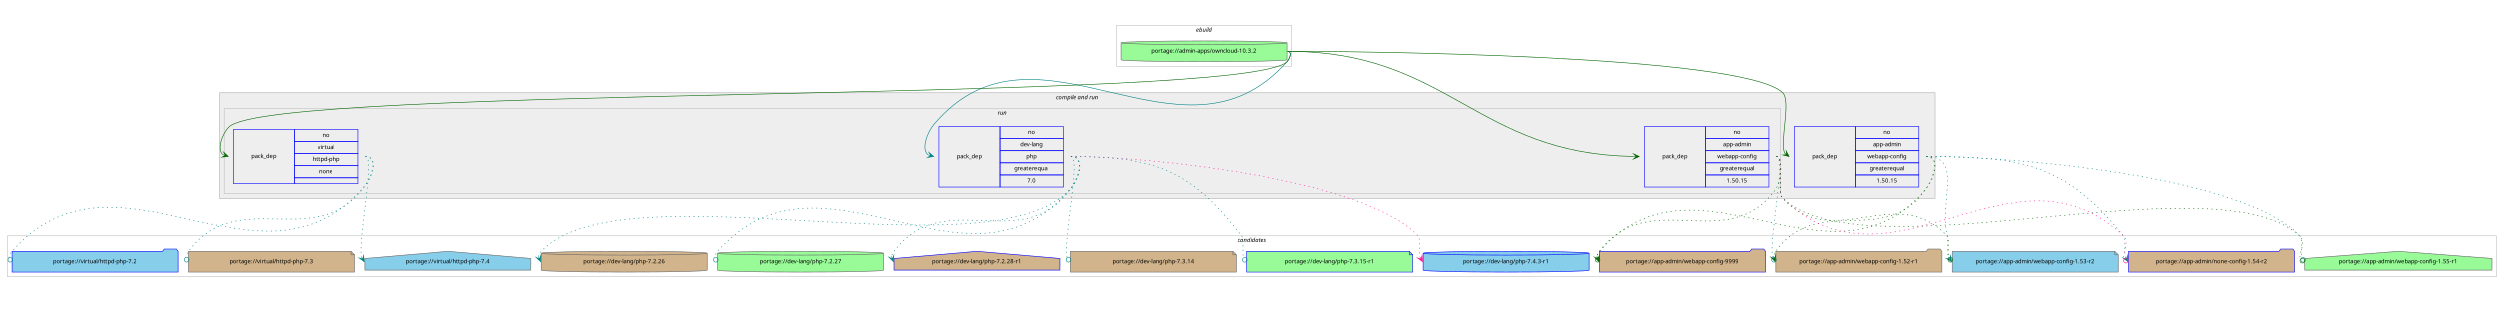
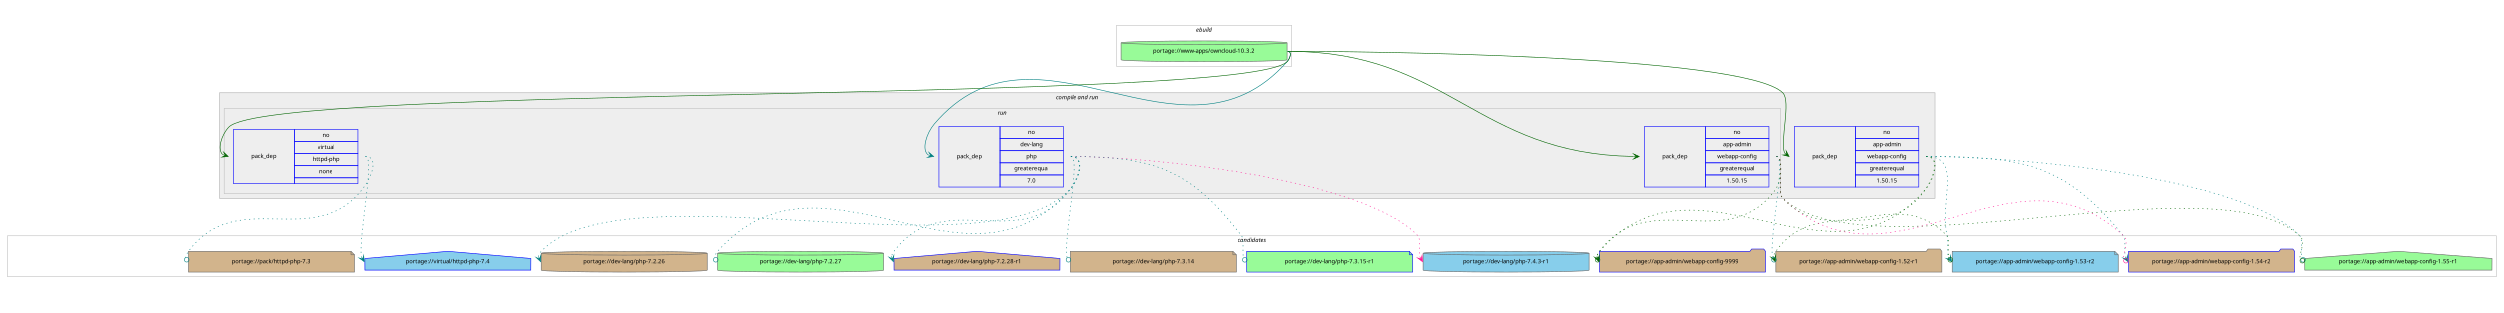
  digraph {
    compound=true
    concentrate=true
    fontname="Noto Sans"
    fontsize=10
    newrank=true
    rankdir=TB
    ranksep=1.5
    node [color=blue fillcolor=tan fontname="Noto Sans" fontsize=10 shape=cylinder style=filled]
    edge [arrowhead=vee color=teal fontname="Noto Sans" headport=w style=dotted tailport=e weight=100]
-   n1 [color=gray40 fillcolor=palegreen label="portage://admin-apps/owncloud-10.3.2" width=4]
+   n1 [color=gray40 fillcolor=palegreen label="portage://www-apps/owncloud-10.3.2" width=4]
    n2 [label=<<TABLE BORDER="0" CELLBORDER="1" CELLSPACING="0" CELLPADDING="4" WIDTH="220"><TR><TD ROWSPAN="6" CELLPADDING="30">pack_dep</TD></TR><TR><TD WIDTH="110">no</TD></TR><TR><TD>app-admin</TD></TR><TR><TD>webapp-config</TD></TR><TR><TD>greaterequal</TD></TR><TR><TD>1.50.15</TD></TR></TABLE>> shape=none fillcolor="" style=""]
    n3 [label=<<TABLE BORDER="0" CELLBORDER="1" CELLSPACING="0" CELLPADDING="4" WIDTH="220"><TR><TD ROWSPAN="6" CELLPADDING="30">pack_dep</TD></TR><TR><TD WIDTH="110">no</TD></TR><TR><TD>app-admin</TD></TR><TR><TD>webapp-config</TD></TR><TR><TD>greaterequal</TD></TR><TR><TD>1.50.15</TD></TR></TABLE>> shape=none fillcolor="" style=""]
    n4 [label=<<TABLE BORDER="0" CELLBORDER="1" CELLSPACING="0" CELLPADDING="4" WIDTH="220"><TR><TD ROWSPAN="6" CELLPADDING="30">pack_dep</TD></TR><TR><TD WIDTH="110">no</TD></TR><TR><TD>dev-lang</TD></TR><TR><TD>php</TD></TR><TR><TD>greaterequal</TD></TR><TR><TD>7.0</TD></TR></TABLE>> shape=none fillcolor="" style=""]
    n5 [label=<<TABLE BORDER="0" CELLBORDER="1" CELLSPACING="0" CELLPADDING="4" WIDTH="220"><TR><TD ROWSPAN="6" CELLPADDING="30">pack_dep</TD></TR><TR><TD WIDTH="110">no</TD></TR><TR><TD>virtual</TD></TR><TR><TD>httpd-php</TD></TR><TR><TD>none</TD></TR><TR><TD></TD></TR></TABLE>> shape=none fillcolor="" style=""]
    n6 [label="portage://app-admin/webapp-config-9999" shape=folder width=4]
    n7 [color=gray40 fillcolor=palegreen label="portage://app-admin/webapp-config-1.55-r1" shape=house width=4]
-   n8 [label="portage://app-admin/none-config-1.54-r2" shape=folder width=4]
+   n8 [label="portage://app-admin/webapp-config-1.54-r2" shape=folder width=4]
    n9 [color=gray40 fillcolor=skyblue label="portage://app-admin/webapp-config-1.53-r2" shape=note width=4]
    n10 [color=gray40 label="portage://app-admin/webapp-config-1.52-r1" shape=folder width=4]
-   n11 [fillcolor=skyblue label="portage://dev-lang/php-7.4.3-r1" width=4]
+   n11 [color=gray40 fillcolor=skyblue label="portage://dev-lang/php-7.4.3-r1" width=4]
    n12 [fillcolor=palegreen label="portage://dev-lang/php-7.3.15-r1" shape=note width=4]
    n13 [color=gray40 label="portage://dev-lang/php-7.3.14" shape=note width=4]
    n14 [label="portage://dev-lang/php-7.2.28-r1" shape=house width=4]
    n15 [color=gray40 fillcolor=palegreen label="portage://dev-lang/php-7.2.27" width=4]
    n16 [color=gray40 label="portage://dev-lang/php-7.2.26" width=4]
-   n17 [color=gray40 fillcolor=skyblue label="portage://virtual/httpd-php-7.4" shape=house width=4]
-   n18 [color=gray40 label="portage://virtual/httpd-php-7.3" shape=note width=4]
-   n19 [fillcolor=skyblue label="portage://virtual/httpd-php-7.2" shape=folder width=4]
+   n17 [fillcolor=skyblue label="portage://virtual/httpd-php-7.4" shape=house width=4]
+   n18 [color=gray40 label="portage://pack/httpd-php-7.3" shape=note width=4]
    subgraph cluster_1 {
      color=gray
      label=<<i>dependencies</i>>
      subgraph cluster_2 {
        color=gray
        fillcolor="#eeeeee"
        label=<<i>compile</i>>
        style=filled
        subgraph sub_3 {
          color=gray
          fillcolor="#eeeeee"
          label=<<i>compile</i>>
          style=filled
          n2
        }
      }
      subgraph cluster_4 {
        color=gray
        fillcolor="#eeeeee"
        label=<<i>compile and run</i>>
        style=filled
      }
      subgraph cluster_5 {
        color=gray
        fillcolor="#eeeeee"
        label=<<i>run</i>>
        style=filled
        subgraph sub_6 {
          color=gray
          fillcolor="#eeeeee"
          label=<<i>run</i>>
          style=filled
          n3
        }
        subgraph sub_7 {
          color=gray
          fillcolor="#eeeeee"
          label=<<i>run</i>>
          style=filled
          n4
        }
        subgraph sub_8 {
          color=gray
          fillcolor="#eeeeee"
          label=<<i>run</i>>
          style=filled
          n5
        }
      }
    }
    subgraph cluster_9 {
      color=gray
      label=<<i>ebuild</i>>
      rank=same
      n1
    }
    subgraph cluster_10 {
      color=gray
      label=<<i>candidates</i>>
      rank=same
      subgraph sub_11 {
        color=black
        label=<<i>candidates</i>>
        nodesep=1
        rank=same
        n6
        n7
        n8
        n9
        n10
      }
      subgraph sub_12 {
        color=black
        label=<<i>candidates</i>>
        nodesep=1
        rank=same
        n6
        n7
        n8
        n9
        n10
      }
      subgraph sub_13 {
        color=black
        label=<<i>candidates</i>>
        nodesep=1
        rank=same
        n11
        n12
        n13
        n14
        n15
        n16
      }
      subgraph sub_14 {
        color=black
        label=<<i>candidates</i>>
        nodesep=1
        rank=same
        n17
        n18
-       n19
      }
    }
    n1 -> n2 [color=darkgreen style=solid weight=20]
    n1 -> n3 [color=darkgreen style=solid weight=20]
    n1 -> n4 [style=solid weight=20]
    n1 -> n5 [color=darkgreen style=solid weight=20]
    n2 -> n6 [arrowhead=odot color=darkgreen]
    n2 -> n7 [arrowhead=odot]
    n2 -> n8
    n2 -> n9
    n2 -> n10 [color=darkgreen]
    n3 -> n6 [color=darkgreen]
    n3 -> n7 [arrowhead=odot color=darkgreen]
    n3 -> n8 [arrowhead=odot color=deeppink]
    n3 -> n9 [arrowhead=odot color=darkgreen]
    n3 -> n10 [arrowhead=odot]
    n4 -> n11 [color=deeppink]
    n4 -> n12 [arrowhead=odot]
    n4 -> n13 [arrowhead=odot]
    n4 -> n14
    n4 -> n15 [arrowhead=odot]
    n4 -> n16
    n5 -> n17
    n5 -> n18 [arrowhead=odot]
-   n5 -> n19 [arrowhead=odot]
  }
